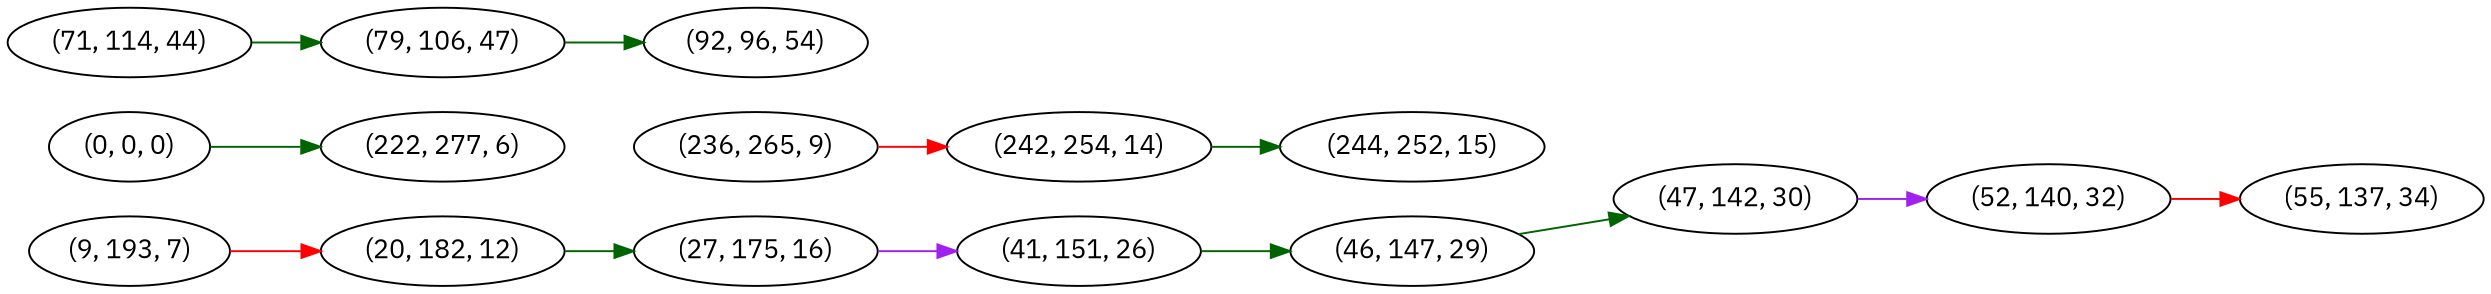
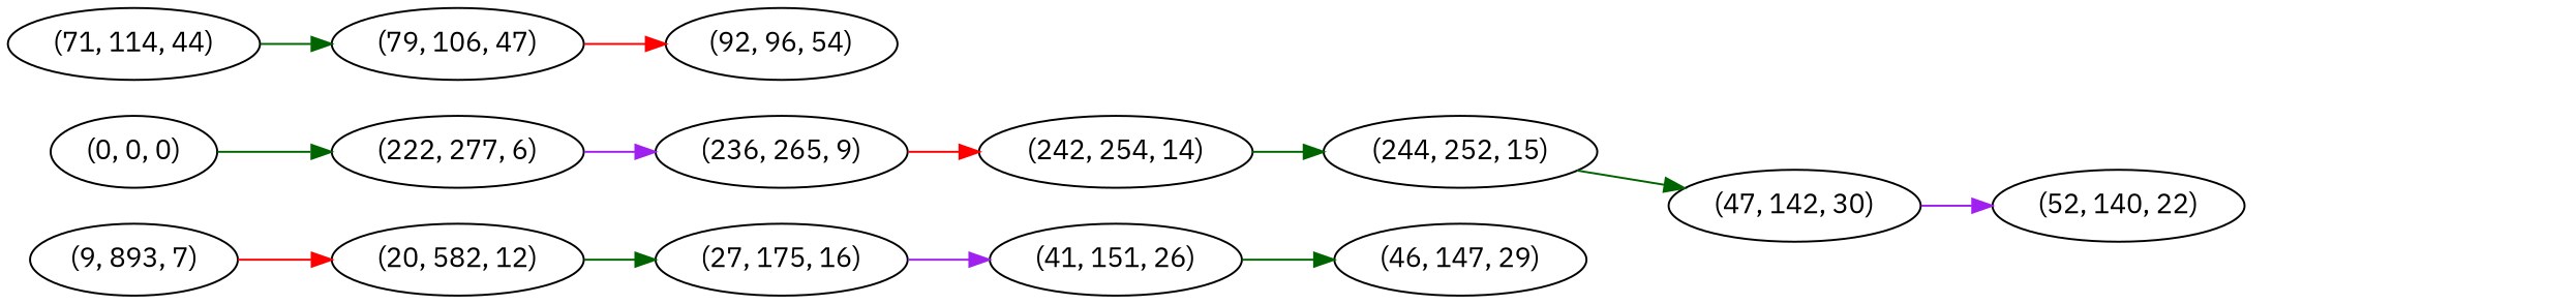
  digraph {
    fontname="IBM Plex Sans"
    rankdir=LR
    node [fontname="IBM Plex Sans"]
    edge [color=darkgreen fontname="IBM Plex Sans"]
    "(0, 0, 0)"
    "(222, 277, 6)"
    "(236, 265, 9)"
-   "(9, 193, 7)"
-   "(20, 182, 12)"
+   "(9, 193, 7)" [label="(9, 893, 7)"]
+   "(20, 182, 12)" [label="(20, 582, 12)"]
    "(27, 175, 16)"
    "(41, 151, 26)"
    "(46, 147, 29)"
    "(47, 142, 30)"
-   "(52, 140, 32)"
-   "(55, 137, 34)"
+   "(52, 140, 32)" [label="(52, 140, 22)"]
    "(71, 114, 44)"
    "(79, 106, 47)"
    "(92, 96, 54)"
    "(242, 254, 14)"
    "(244, 252, 15)"
    "(0, 0, 0)" -> "(222, 277, 6)"
+   "(222, 277, 6)" -> "(236, 265, 9)" [color=purple]
    "(236, 265, 9)" -> "(242, 254, 14)" [color=red]
    "(9, 193, 7)" -> "(20, 182, 12)" [color=red]
    "(20, 182, 12)" -> "(27, 175, 16)"
    "(27, 175, 16)" -> "(41, 151, 26)" [color=purple]
    "(41, 151, 26)" -> "(46, 147, 29)"
-   "(46, 147, 29)" -> "(47, 142, 30)"
+   "(244, 252, 15)" -> "(47, 142, 30)"
    "(47, 142, 30)" -> "(52, 140, 32)" [color=purple]
-   "(52, 140, 32)" -> "(55, 137, 34)" [color=red]
    "(71, 114, 44)" -> "(79, 106, 47)"
-   "(79, 106, 47)" -> "(92, 96, 54)"
+   "(79, 106, 47)" -> "(92, 96, 54)" [color=red]
    "(242, 254, 14)" -> "(244, 252, 15)"
  }
